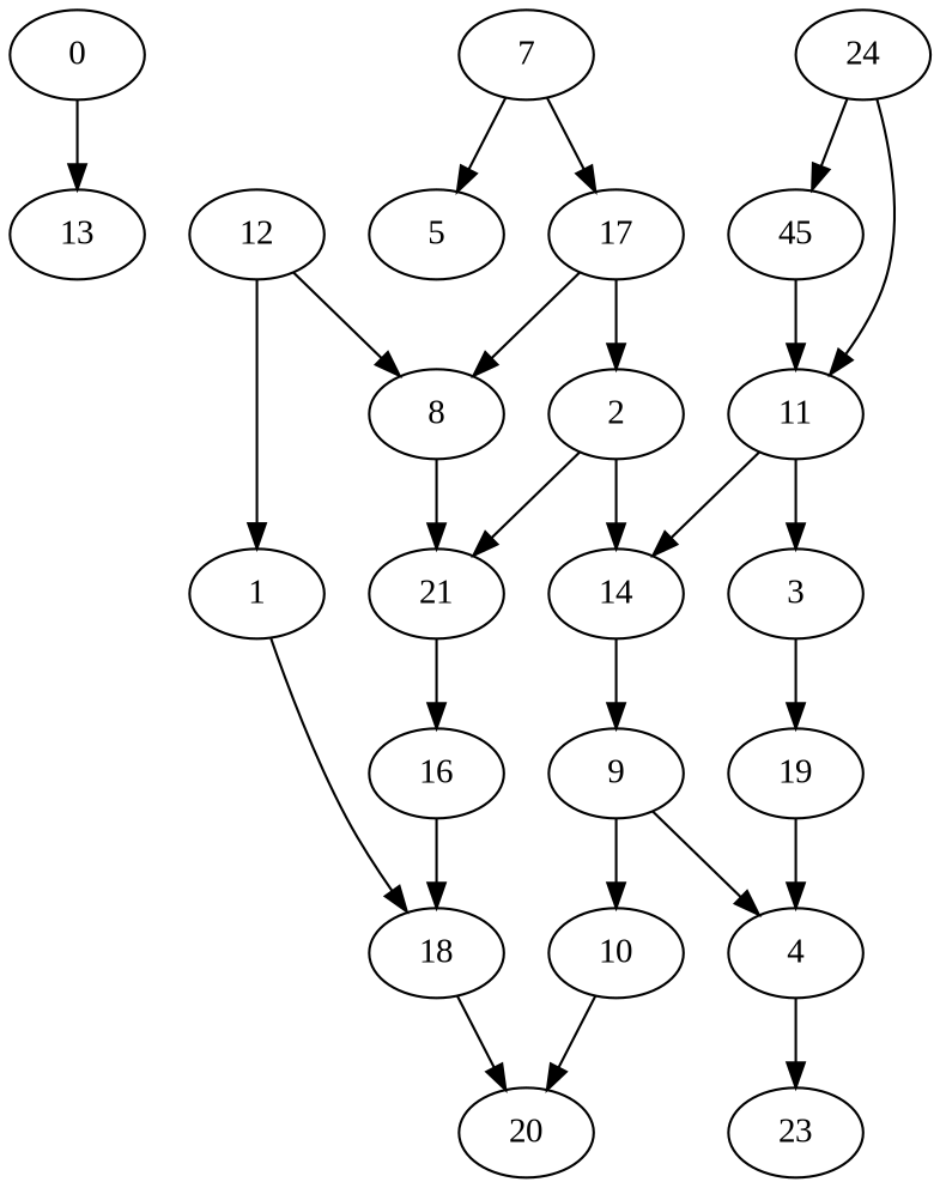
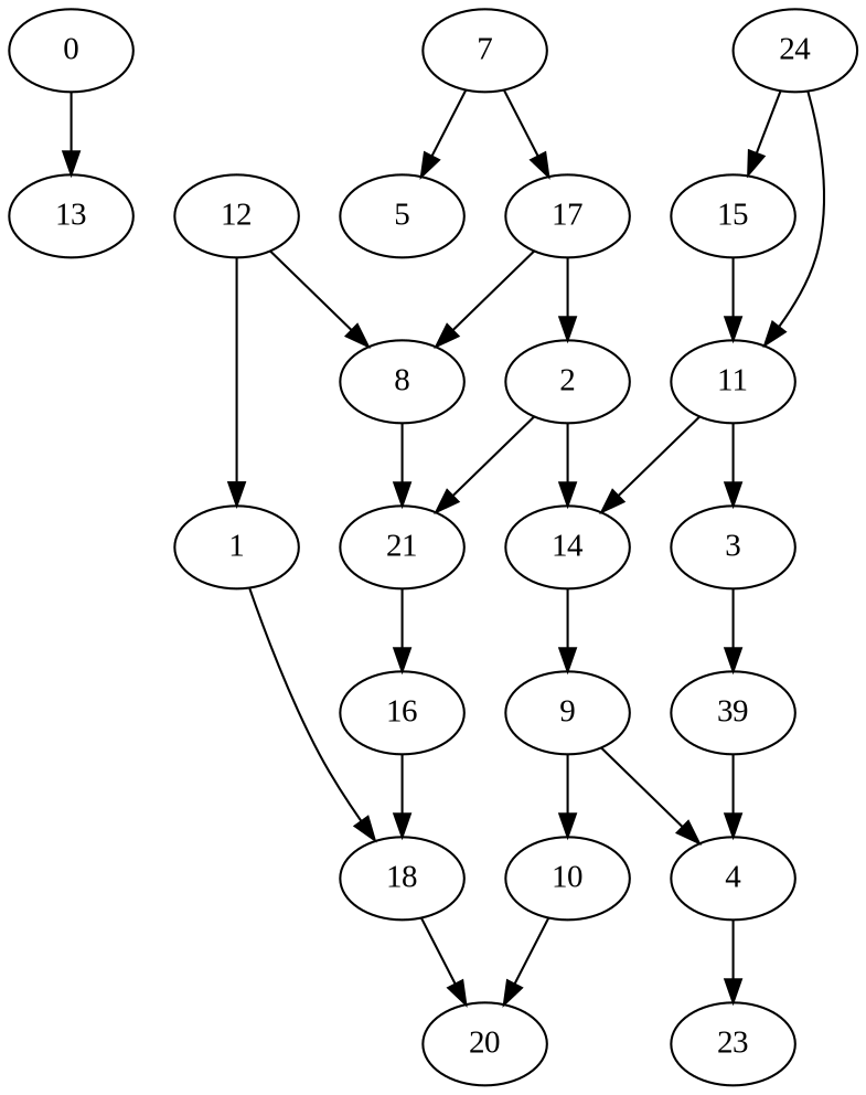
  strict digraph {
    fontname="Liberation Serif"
    node [fontname="Liberation Serif"]
    edge [fontname="Liberation Serif"]
    0
    13
    1
    18
    20
    2
    14
    21
    9
    16
    4
    10
    23
    3
-   19
+   19 [label=39]
    7
    5
    17
    8
    12
    24
-   15 [label=45]
+   15
    11
    0 -> 13
    1 -> 18
    18 -> 20
    2 -> 14
    2 -> 21
    14 -> 9
    21 -> 16
    9 -> 4
    9 -> 10
    16 -> 18
    4 -> 23
    10 -> 20
    3 -> 19
    19 -> 4
    7 -> 5
    7 -> 17
    17 -> 2
    17 -> 8
    8 -> 21
    12 -> 1
    12 -> 8
    24 -> 15
    24 -> 11
    15 -> 11
    11 -> 14
    11 -> 3
  }
